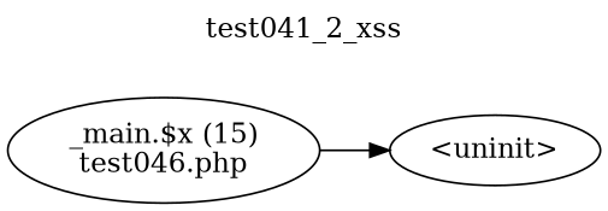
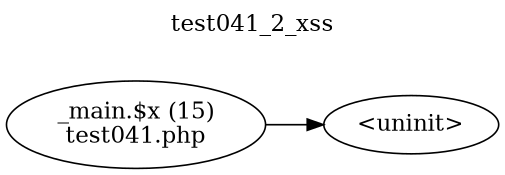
  digraph {
    label=test041_2_xss
    labelloc=t
    rankdir=LR
    fontname="DejaVu Serif"
    node [shape=ellipse fontname="DejaVu Serif"]
-   n1 [label="_main.$x (15)\ntest046.php"]
+   n1 [label="_main.$x (15)\ntest041.php"]
    n2 [label="<uninit>"]
    n1 -> n2 [fontname="DejaVu Serif"]
  }
